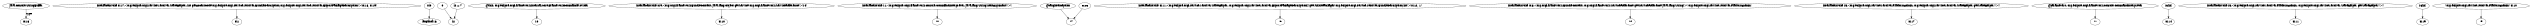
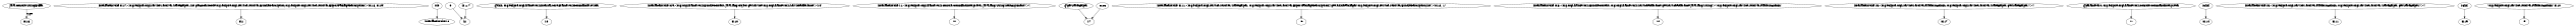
  digraph {
    n1 [label="java.console.StringBuffer"]
    n2 [label="$r13"]
    n3 [label="interfaceinvoke $r17.<org.eclipse.osgi.service.resolver.StateHelper: int getAccessCode(org.eclipse.osgi.service.resolver.BundleDescription,org.eclipse.osgi.service.resolver.ExportPackageDescription)>($r18, $r19)"]
    n4 [label="$i1"]
-   n5 [label="lengthof r6"]
+   n5 [label="interfaceinvoke r6"]
    n6 [label="$i0"]
    n7 [label=0]
    n8 [label=i2]
    n9 [label="i2 + 7"]
    n10 [label="@this: org.eclipse.osgi.framework.internal.core.FrameworkCommandProvider"]
    n11 [label=r0]
    n12 [label="interfaceinvoke $r9.<org.osgi.framework.BundleContext: java.lang.Object getService(org.osgi.framework.ServiceReference)>(r4)"]
    n13 [label="$r10"]
    n14 [label="interfaceinvoke r1.<org.eclipse.osgi.framework.console.CommandInterpreter: java.lang.String nextArgument()>()"]
    n15 [label=r2]
-   n16 [label="@caughtexception"]
+   n16 [label="@getStateHelper"]
    n17 [label=r7]
    n18 [label="$r23"]
    n19 [label="interfaceinvoke $r11.<org.eclipse.osgi.service.resolver.StateHelper: org.eclipse.osgi.service.resolver.ExportPackageDescription[] getVisiblePackages(org.eclipse.osgi.service.resolver.BundleDescription,int)>($r12, 1)"]
    n20 [label=r6]
    n21 [label="interfaceinvoke $r8.<org.osgi.framework.BundleContext: org.osgi.framework.ServiceReference getServiceReference(java.lang.String)>('org.eclipse.osgi.service.resolver.PlatformAdmin')"]
    n22 [label=r4]
    n23 [label="interfaceinvoke r5.<org.eclipse.osgi.service.resolver.PlatformAdmin: org.eclipse.osgi.service.resolver.StateHelper getStateHelper()>()"]
    n24 [label="$r17"]
    n25 [label="@parameter0: org.eclipse.osgi.framework.console.CommandInterpreter"]
    n26 [label=r1]
    n27 [label="r6[i2]"]
    n28 [label="$r14"]
    n29 [label="interfaceinvoke r5.<org.eclipse.osgi.service.resolver.PlatformAdmin: org.eclipse.osgi.service.resolver.StateHelper getStateHelper()>()"]
    n30 [label="$r11"]
    n31 [label="r6[i2]"]
    n32 [label="$r19"]
    n33 [label="(org.eclipse.osgi.service.resolver.PlatformAdmin) $r10"]
    n34 [label=r5]
    n1 -> n2 [label=type]
    n3 -> n4
    n6 -> n5
    n7 -> n8
    n9 -> n8
    n10 -> n11
    n12 -> n13
    n14 -> n15
    n16 -> n17
    n18 -> n17
    n19 -> n20
    n21 -> n22
    n23 -> n24
    n25 -> n26
    n27 -> n28
    n29 -> n30
    n31 -> n32
    n33 -> n34
  }
